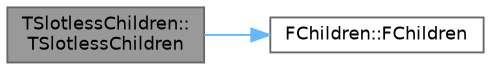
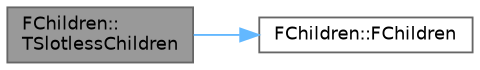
  digraph {
    rankdir=LR
    node [fontname=Helvetica fontsize=10 shape=box style=filled]
-   n1 [color=gray40 fillcolor=grey60 fontcolor=black height=0.2 label="TSlotlessChildren::\lTSlotlessChildren" width=0.4]
+   n1 [color=gray40 fillcolor=grey60 fontcolor=black height=0.2 label="FChildren::\lTSlotlessChildren" width=0.4]
    n2 [color=grey40 fillcolor=white height=0.2 label="FChildren::FChildren" width=0.4]
    n1 -> n2 [color=steelblue1 fontname=Helvetica fontsize=10 labelfontname=Helvetica labelfontsize=10 style=solid]
  }
